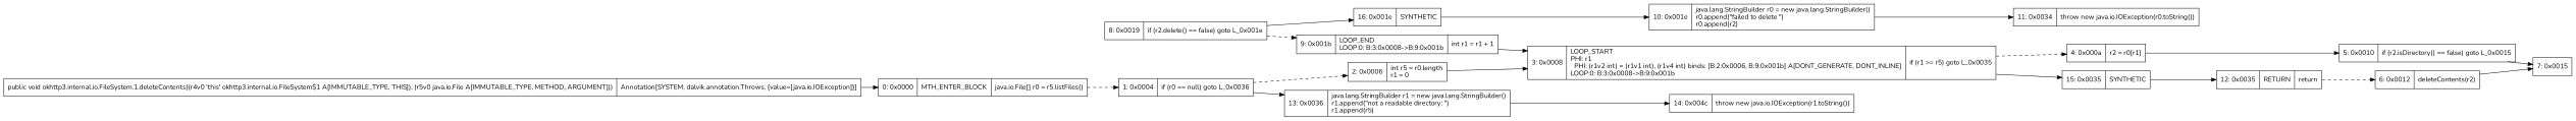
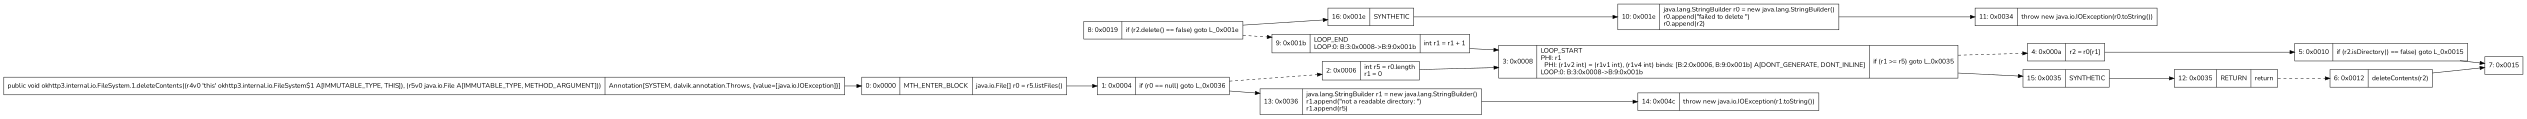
  digraph {
    fontname=Nunito
    rankdir=LR
    node [fontname=Nunito shape=record]
    edge [fontname=Nunito]
    n1 [label="{0\:\ 0x0000|MTH_ENTER_BLOCK\l|java.io.File[] r0 = r5.listFiles()\l}"]
    n2 [label="{1\:\ 0x0004|if (r0 == null) goto L_0x0036\l}"]
    n3 [label="{2\:\ 0x0006|int r5 = r0.length\lr1 = 0\l}"]
    n4 [label="{13\:\ 0x0036|java.lang.StringBuilder r1 = new java.lang.StringBuilder()\lr1.append(\"not a readable directory: \")\lr1.append(r5)\l}"]
    n5 [label="{3\:\ 0x0008|LOOP_START\lPHI: r1 \l  PHI: (r1v2 int) = (r1v1 int), (r1v4 int) binds: [B:2:0x0006, B:9:0x001b] A[DONT_GENERATE, DONT_INLINE]\lLOOP:0: B:3:0x0008\-\>B:9:0x001b\l|if (r1 \>= r5) goto L_0x0035\l}"]
    n6 [label="{14\:\ 0x004c|throw new java.io.IOException(r1.toString())\l}"]
    n7 [label="{4\:\ 0x000a|r2 = r0[r1]\l}"]
    n8 [label="{15\:\ 0x0035|SYNTHETIC\l}"]
    n9 [label="{5\:\ 0x0010|if (r2.isDirectory() == false) goto L_0x0015\l}"]
    n10 [label="{12\:\ 0x0035|RETURN\l|return\l}"]
    n11 [label="{7\:\ 0x0015}"]
    n12 [label="{6\:\ 0x0012|deleteContents(r2)\l}"]
    n13 [label="{8\:\ 0x0019|if (r2.delete() == false) goto L_0x001e\l}"]
    n14 [label="{9\:\ 0x001b|LOOP_END\lLOOP:0: B:3:0x0008\-\>B:9:0x001b\l|int r1 = r1 + 1\l}"]
    n15 [label="{16\:\ 0x001e|SYNTHETIC\l}"]
    n16 [label="{10\:\ 0x001e|java.lang.StringBuilder r0 = new java.lang.StringBuilder()\lr0.append(\"failed to delete \")\lr0.append(r2)\l}"]
    n17 [label="{11\:\ 0x0034|throw new java.io.IOException(r0.toString())\l}"]
    n18 [label="{public void okhttp3.internal.io.FileSystem.1.deleteContents((r4v0 'this' okhttp3.internal.io.FileSystem$1 A[IMMUTABLE_TYPE, THIS]), (r5v0 java.io.File A[IMMUTABLE_TYPE, METHOD_ARGUMENT]))  | Annotation[SYSTEM, dalvik.annotation.Throws, \{value=[java.io.IOException]\}]\l}"]
-   n1 -> n2 [style=dashed]
+   n1 -> n2
    n2 -> n3 [style=dashed]
    n2 -> n4
    n3 -> n5
    n4 -> n6
    n5 -> n7 [style=dashed]
    n5 -> n8
    n7 -> n9
    n8 -> n10
    n9 -> n11
    n10 -> n12 [style=dashed]
    n12 -> n11
    n13 -> n14 [style=dashed]
    n13 -> n15
    n14 -> n5
    n15 -> n16
    n16 -> n17
    n18 -> n1
  }
